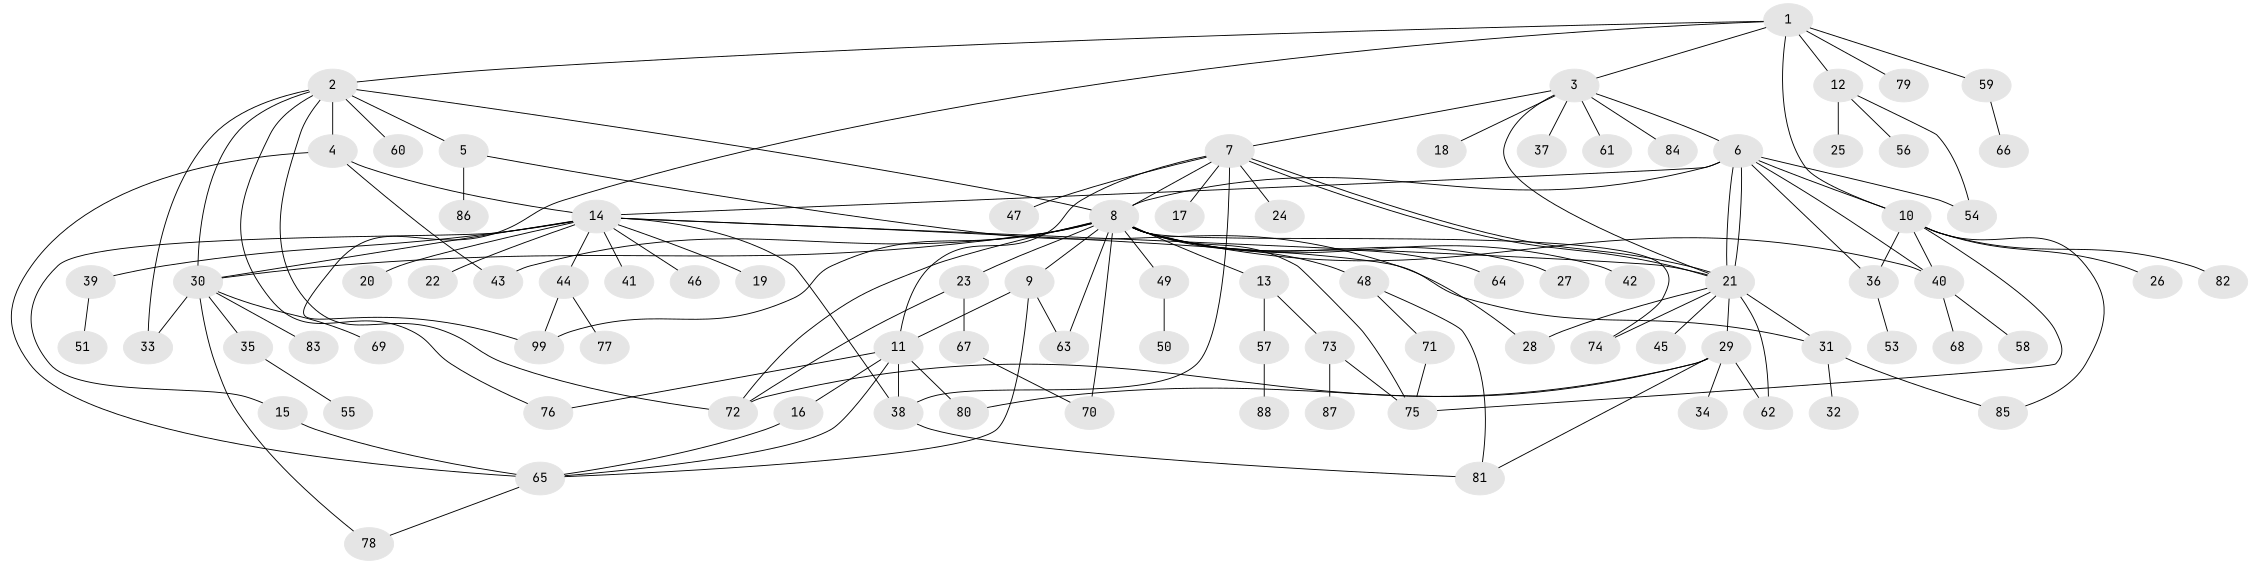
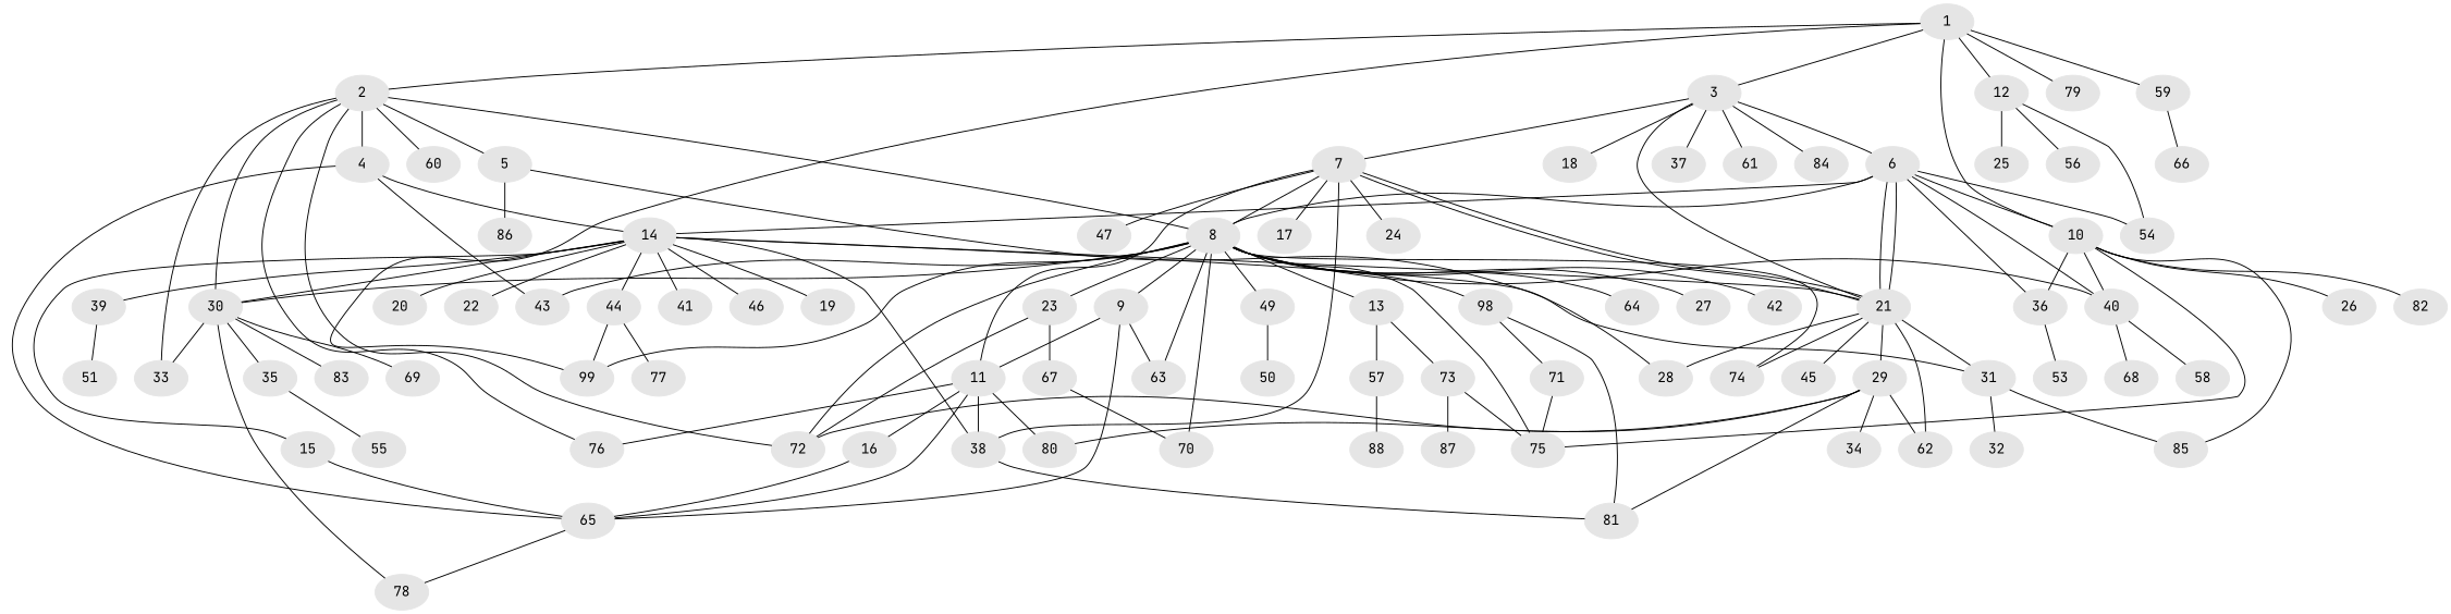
  graph {
    fontname="JetBrains Mono"
    node [color=gray90 fontname="JetBrains Mono" style=filled]
    edge [fontname="JetBrains Mono"]
    1
    2
    3
    10
    12
    59
    79
    n8 [label=99]
    4
    5
    8
    30
    33
    60
    72
    76
    6
    7
    18
    21
    37
    61
    84
    36
    40
    75
    26
    82
    85
    54
    25
    56
    66
    14
    43
    65
    28
    86
    9
    13
    23
    27
    42
-   48
+   48 [label=98]
    49
    63
    64
    70
    74
    35
    69
    78
    83
    11
    17
    24
    38
    47
    31
    29
    45
    62
    15
    19
    20
    22
    39
    41
    44
    46
    53
    58
    68
    16
    80
    81
    57
    73
    67
    71
    50
    88
    87
    32
    51
    77
    34
    55
    1 -- 2
    1 -- 3
    1 -- 10
    1 -- 12
    1 -- 59
    1 -- 79
    1 -- n8
    2 -- 4
    2 -- 5
    2 -- 8
    2 -- 30
    2 -- 33
    2 -- 60
    2 -- 72
    2 -- 76
    3 -- 6
    3 -- 7
    3 -- 18
    3 -- 21
    3 -- 37
    3 -- 61
    3 -- 84
    10 -- 36
    10 -- 40
    10 -- 75
    10 -- 26
    10 -- 82
    10 -- 85
    12 -- 54
    12 -- 25
    12 -- 56
    59 -- 66
    4 -- 14
    4 -- 43
    4 -- 65
    5 -- 28
    5 -- 86
    8 -- n8
    8 -- 30
    8 -- 72
    8 -- 40
    8 -- 75
    8 -- 43
    8 -- 9
    8 -- 13
    8 -- 23
    8 -- 27
    8 -- 42
    8 -- 48
    8 -- 49
    8 -- 63
    8 -- 64
    8 -- 70
    8 -- 74
    30 -- 33
    30 -- 35
    30 -- 69
    30 -- 78
    30 -- 83
    6 -- 10
    6 -- 8
    6 -- 21
    6 -- 21
    6 -- 36
    6 -- 40
    6 -- 54
    6 -- 14
    7 -- 8
    7 -- 21
    7 -- 21
    7 -- 11
    7 -- 17
    7 -- 24
    7 -- 38
    7 -- 47
    21 -- 28
    21 -- 74
    21 -- 31
    21 -- 29
    21 -- 45
    21 -- 62
    36 -- 53
    40 -- 58
    40 -- 68
    14 -- 30
    14 -- 21
    14 -- 38
    14 -- 31
    14 -- 15
    14 -- 19
    14 -- 20
    14 -- 22
    14 -- 39
    14 -- 41
    14 -- 44
    14 -- 46
    65 -- 78
    9 -- 65
    9 -- 63
    9 -- 11
    13 -- 57
    13 -- 73
    23 -- 72
    23 -- 67
    48 -- 81
    48 -- 71
    49 -- 50
    35 -- 55
    11 -- 76
    11 -- 65
    11 -- 38
    11 -- 16
    11 -- 80
    38 -- 81
    31 -- 85
    31 -- 32
    29 -- 72
    29 -- 62
    29 -- 80
    29 -- 81
    29 -- 34
    15 -- 65
    39 -- 51
    44 -- n8
    44 -- 77
    16 -- 65
    57 -- 88
    73 -- 75
    73 -- 87
    67 -- 70
    71 -- 75
  }
